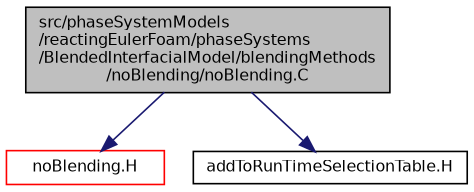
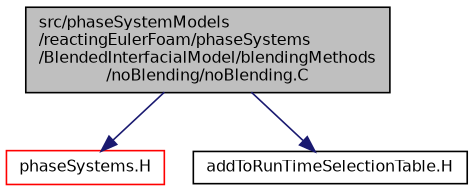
  digraph {
    node [color=black fontname=Helvetica fontsize=10 shape=record]
    edge [color=midnightblue fontname=Helvetica fontsize=10 labelfontname=Helvetica labelfontsize=10 style=solid]
    n1 [fillcolor=grey75 fontcolor=black height=0.2 label="src/phaseSystemModels\l/reactingEulerFoam/phaseSystems\l/BlendedInterfacialModel/blendingMethods\l/noBlending/noBlending.C" style=filled width=0.4]
-   n2 [color=red height=0.2 label="noBlending.H" width=0.4]
+   n2 [color=red height=0.2 label="phaseSystems.H" width=0.4]
    n3 [height=0.2 label="addToRunTimeSelectionTable.H" width=0.4]
    n1 -> n2
    n1 -> n3
  }
